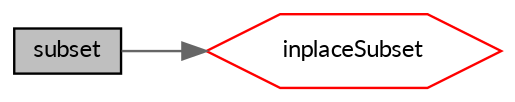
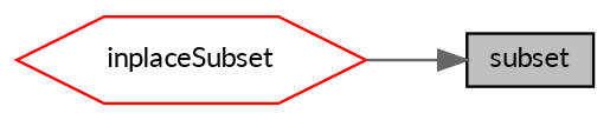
  digraph {
    rankdir=LR
    fontname=Lato
    node [fontname=Lato fontsize=10]
    n1 [color=black fillcolor=grey75 fontcolor=black height=0.2 label=subset shape=box style=filled width=0.4]
    n2 [color=red height=0.2 label=inplaceSubset shape=hexagon width=0.4]
-   n1 -> n2 [color=gray40 fontname=Lato fontsize=10 labelfontname=Helvetica labelfontsize=10 style=solid]
+   n2 -> n1 [color=gray40 fontname=Lato fontsize=10 labelfontname=Helvetica labelfontsize=10 style=solid]
  }
